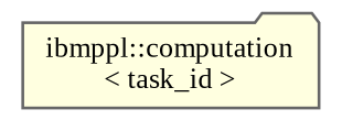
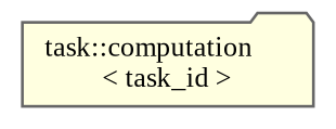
  digraph {
    rankdir=TB
    fontname="Liberation Serif"
-   n1 [color=gray40 fillcolor=lightyellow fontname="Liberation Serif" fontsize=10 height=0.2 label="ibmppl::computation\l\< task_id \>" shape=folder style=filled width=0.4]
+   n1 [color=gray40 fillcolor=lightyellow fontname="Liberation Serif" fontsize=10 height=0.2 label="task::computation\l\< task_id \>" shape=folder style=filled width=0.4]
  }
